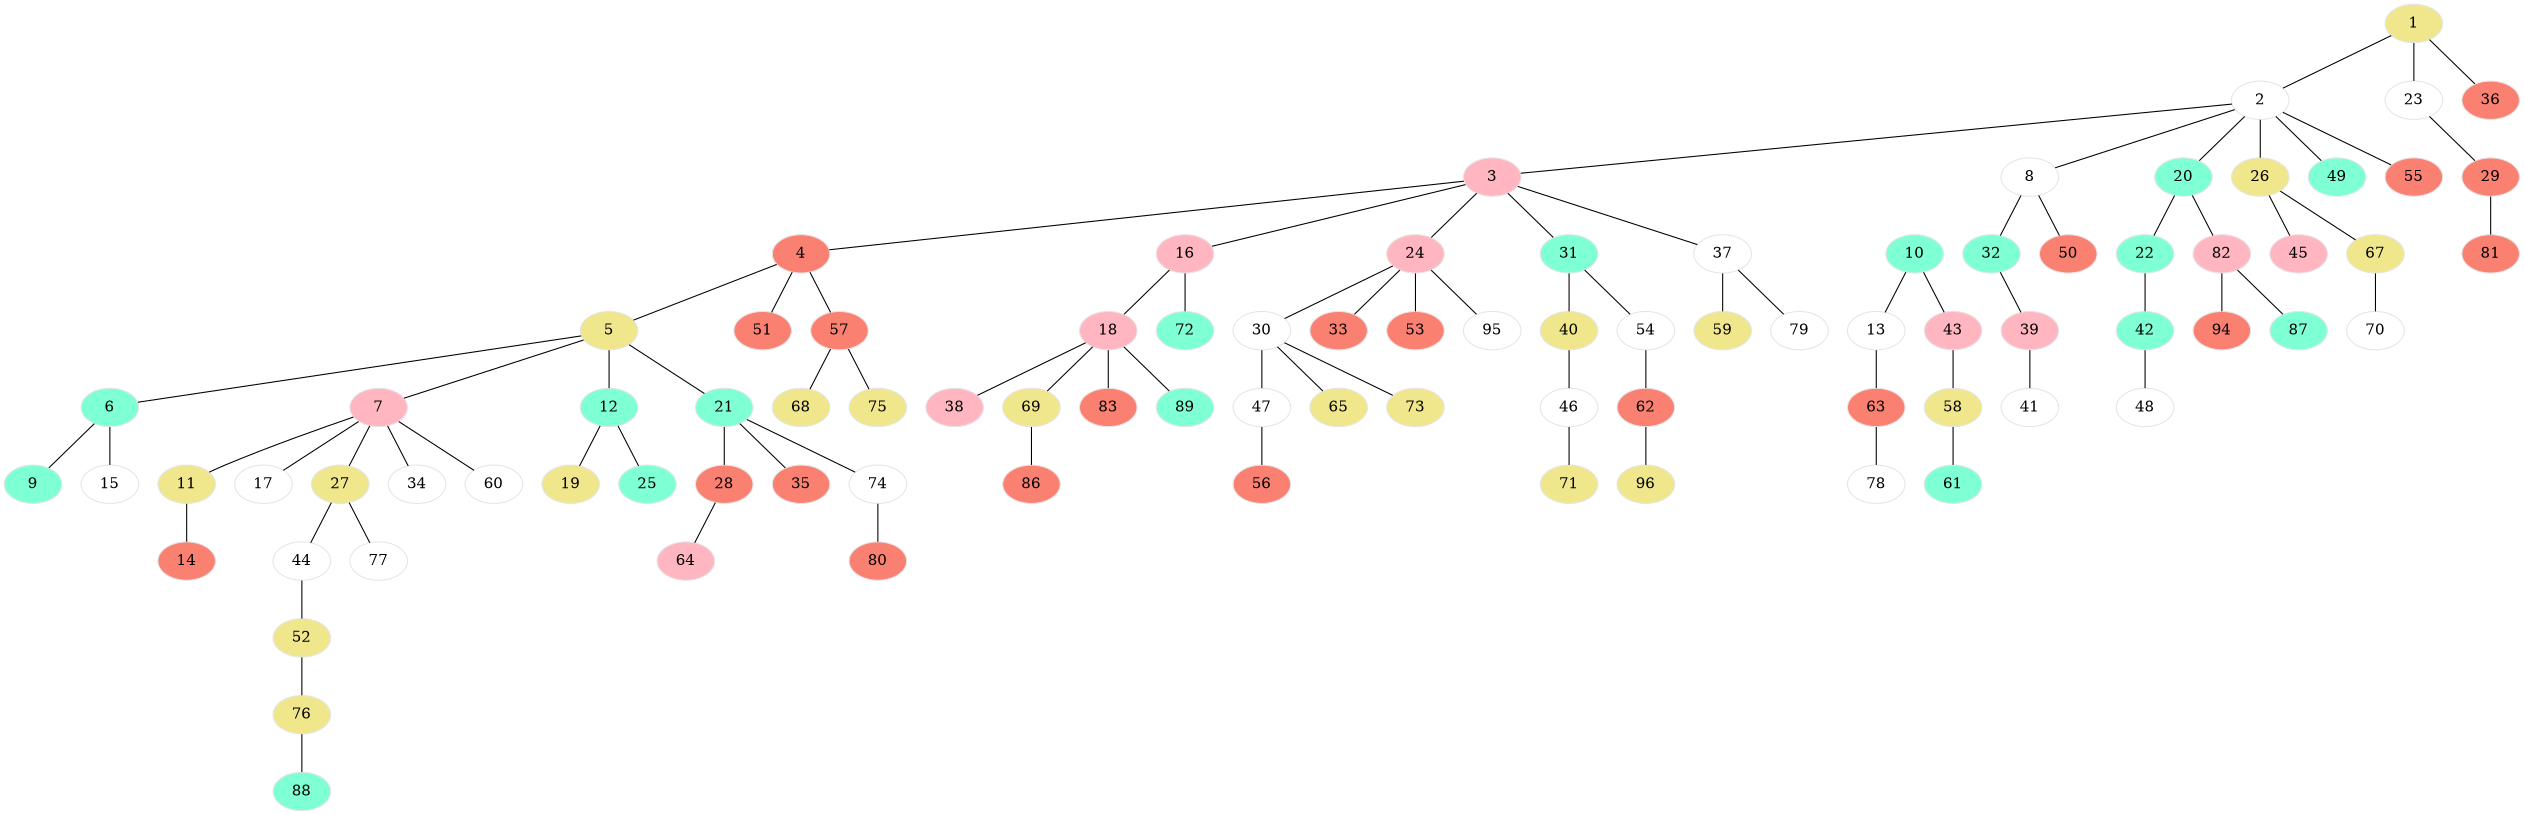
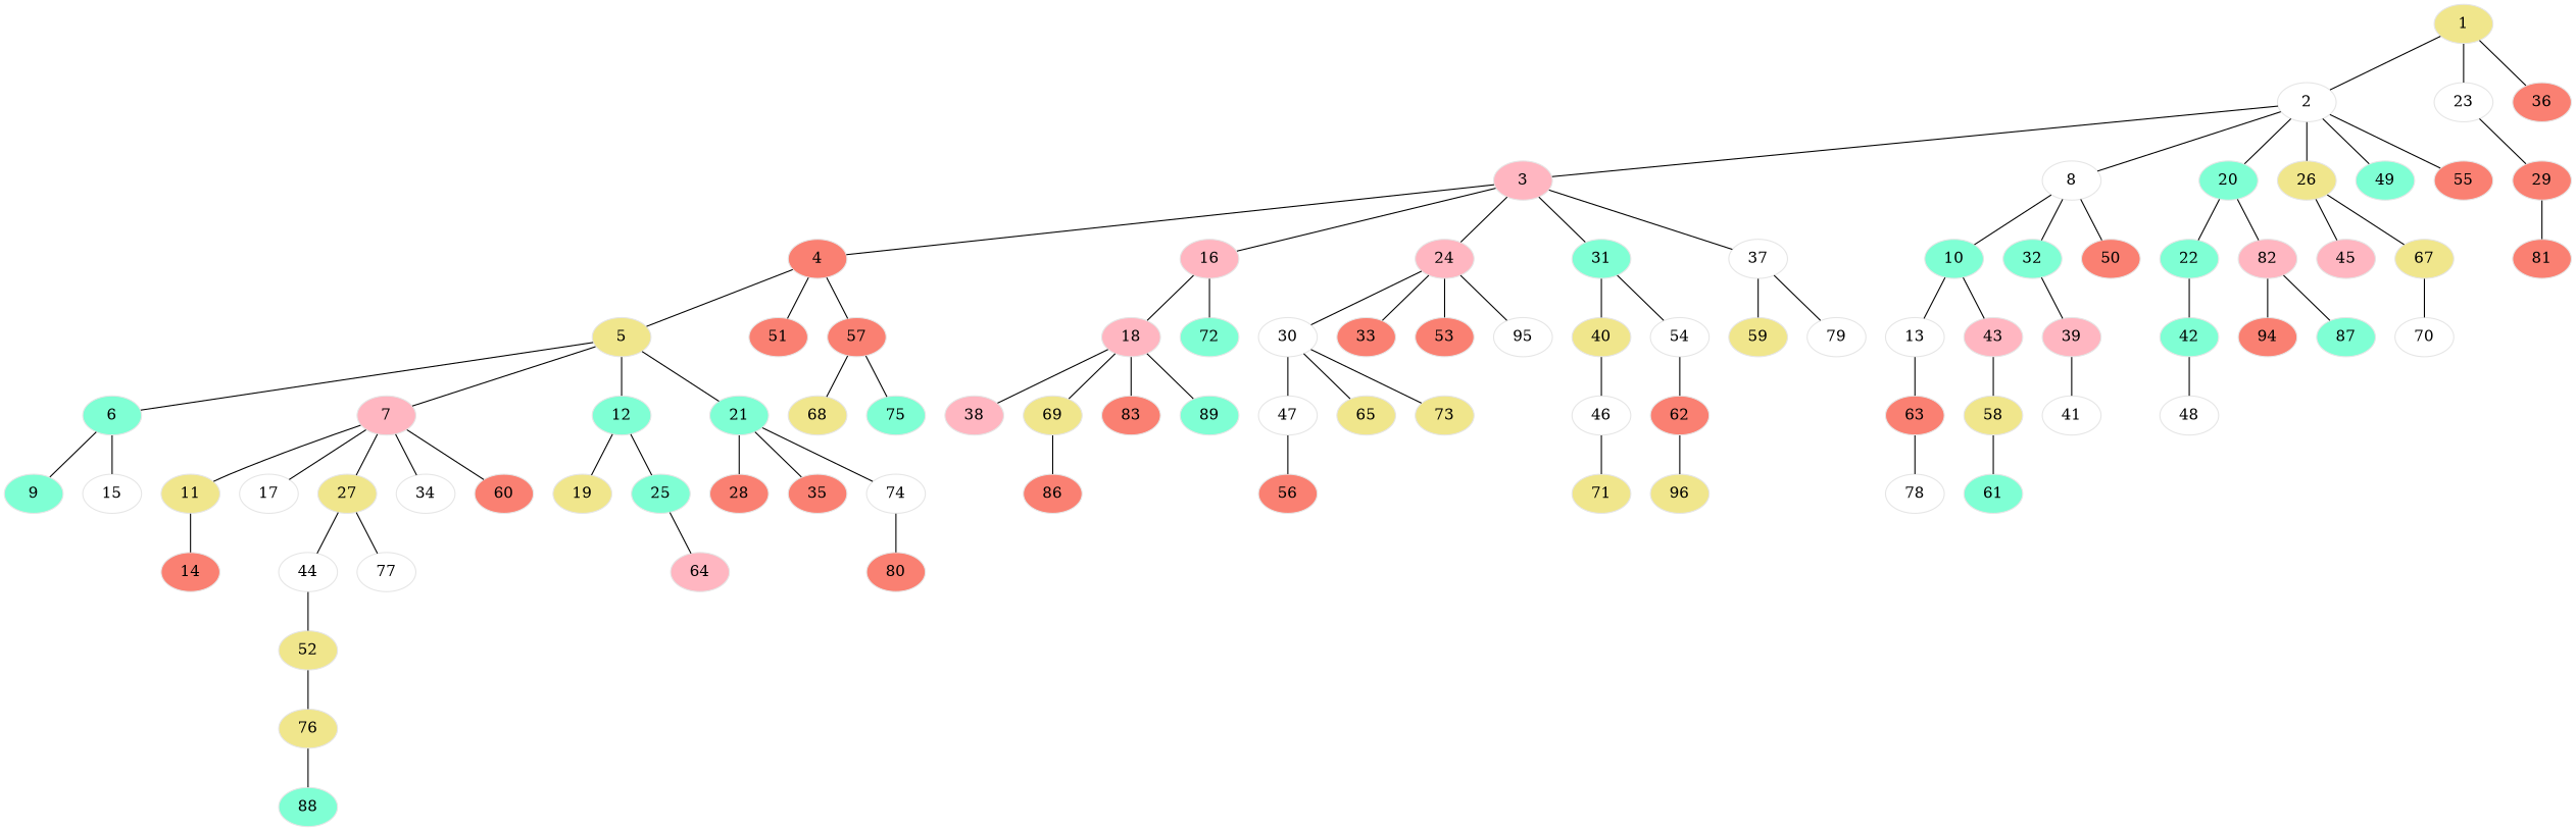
  graph {
    node [color=gray90 fillcolor=white style=filled]
    1 [fillcolor=khaki]
    2
    23
    36 [fillcolor=salmon]
    3 [fillcolor=lightpink]
    8
    20 [fillcolor=aquamarine]
    26 [fillcolor=khaki]
    49 [fillcolor=aquamarine]
    55 [fillcolor=salmon]
    29 [fillcolor=salmon]
    4 [fillcolor=salmon]
    16 [fillcolor=lightpink]
    24 [fillcolor=lightpink]
    31 [fillcolor=aquamarine]
    37
    10 [fillcolor=aquamarine]
    32 [fillcolor=aquamarine]
    50 [fillcolor=salmon]
    22 [fillcolor=aquamarine]
    82 [fillcolor=lightpink]
    45 [fillcolor=lightpink]
    67 [fillcolor=khaki]
    5 [fillcolor=khaki]
    51 [fillcolor=salmon]
    57 [fillcolor=salmon]
    18 [fillcolor=lightpink]
    72 [fillcolor=aquamarine]
    30
    33 [fillcolor=salmon]
    53 [fillcolor=salmon]
    n32 [label=95]
    40 [fillcolor=khaki]
    54
    59 [fillcolor=khaki]
    79
    6 [fillcolor=aquamarine]
    7 [fillcolor=lightpink]
    12 [fillcolor=aquamarine]
    21 [fillcolor=aquamarine]
    68 [fillcolor=khaki]
-   75 [fillcolor=khaki]
+   75 [fillcolor=aquamarine]
    9 [fillcolor=aquamarine]
    15
    11 [fillcolor=khaki]
    17
    27 [fillcolor=khaki]
    34
-   60
+   60 [fillcolor=salmon]
    19 [fillcolor=khaki]
    25 [fillcolor=aquamarine]
    28 [fillcolor=salmon]
    35 [fillcolor=salmon]
    74
    14 [fillcolor=salmon]
    44
    77
    13
    43 [fillcolor=lightpink]
    39 [fillcolor=lightpink]
    63 [fillcolor=salmon]
    58 [fillcolor=khaki]
    78
    38 [fillcolor=lightpink]
    69 [fillcolor=khaki]
    83 [fillcolor=salmon]
    89 [fillcolor=aquamarine]
    86 [fillcolor=salmon]
    42 [fillcolor=aquamarine]
    n70 [fillcolor=salmon label=94]
    87 [fillcolor=aquamarine]
    64 [fillcolor=lightpink]
    80 [fillcolor=salmon]
    48
    81 [fillcolor=salmon]
    47
    65 [fillcolor=khaki]
    73 [fillcolor=khaki]
    70
    52 [fillcolor=khaki]
    56 [fillcolor=salmon]
    46
    62 [fillcolor=salmon]
    41
    71 [fillcolor=khaki]
    61 [fillcolor=aquamarine]
    76 [fillcolor=khaki]
    88 [fillcolor=aquamarine]
    n89 [fillcolor=khaki label=96]
    1 -- 2
    1 -- 23
    1 -- 36
    2 -- 3
    2 -- 8
    2 -- 20
    2 -- 26
    2 -- 49
    2 -- 55
    23 -- 29
    3 -- 4
    3 -- 16
    3 -- 24
    3 -- 31
    3 -- 37
+   8 -- 10
    8 -- 32
    8 -- 50
    20 -- 22
    20 -- 82
    26 -- 45
    26 -- 67
    29 -- 81
    4 -- 5
    4 -- 51
    4 -- 57
    16 -- 18
    16 -- 72
    24 -- 30
    24 -- 33
    24 -- 53
    24 -- n32
    31 -- 40
    31 -- 54
    37 -- 59
    37 -- 79
    10 -- 13
    10 -- 43
    32 -- 39
    22 -- 42
    82 -- n70
    82 -- 87
    67 -- 70
    5 -- 6
    5 -- 7
    5 -- 12
    5 -- 21
    57 -- 68
    57 -- 75
    18 -- 38
    18 -- 69
    18 -- 83
    18 -- 89
    30 -- 47
    30 -- 65
    30 -- 73
    40 -- 46
    54 -- 62
    6 -- 9
    6 -- 15
    7 -- 11
    7 -- 17
    7 -- 27
    7 -- 34
    7 -- 60
    12 -- 19
    12 -- 25
    21 -- 28
    21 -- 35
    21 -- 74
    11 -- 14
    27 -- 44
    27 -- 77
-   28 -- 64
+   25 -- 64
    74 -- 80
    44 -- 52
    13 -- 63
    43 -- 58
    39 -- 41
    63 -- 78
    58 -- 61
    69 -- 86
    42 -- 48
    47 -- 56
    52 -- 76
    46 -- 71
    62 -- n89
    76 -- 88
  }
